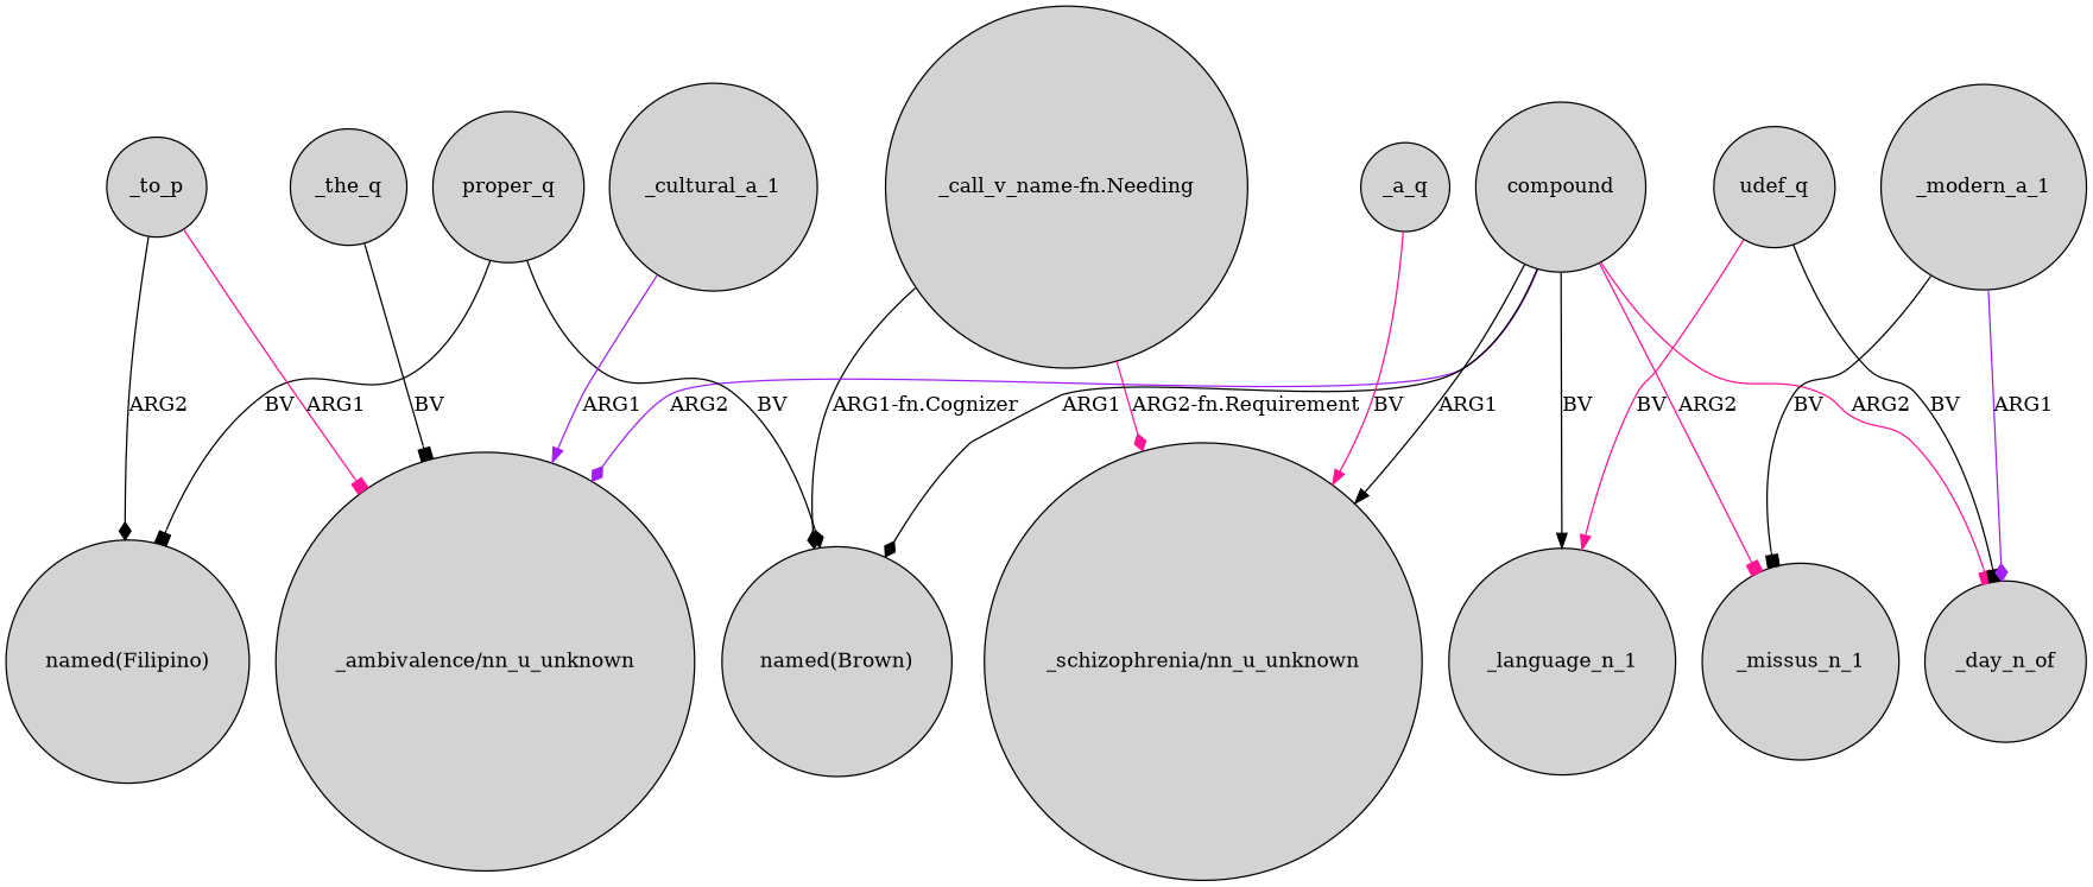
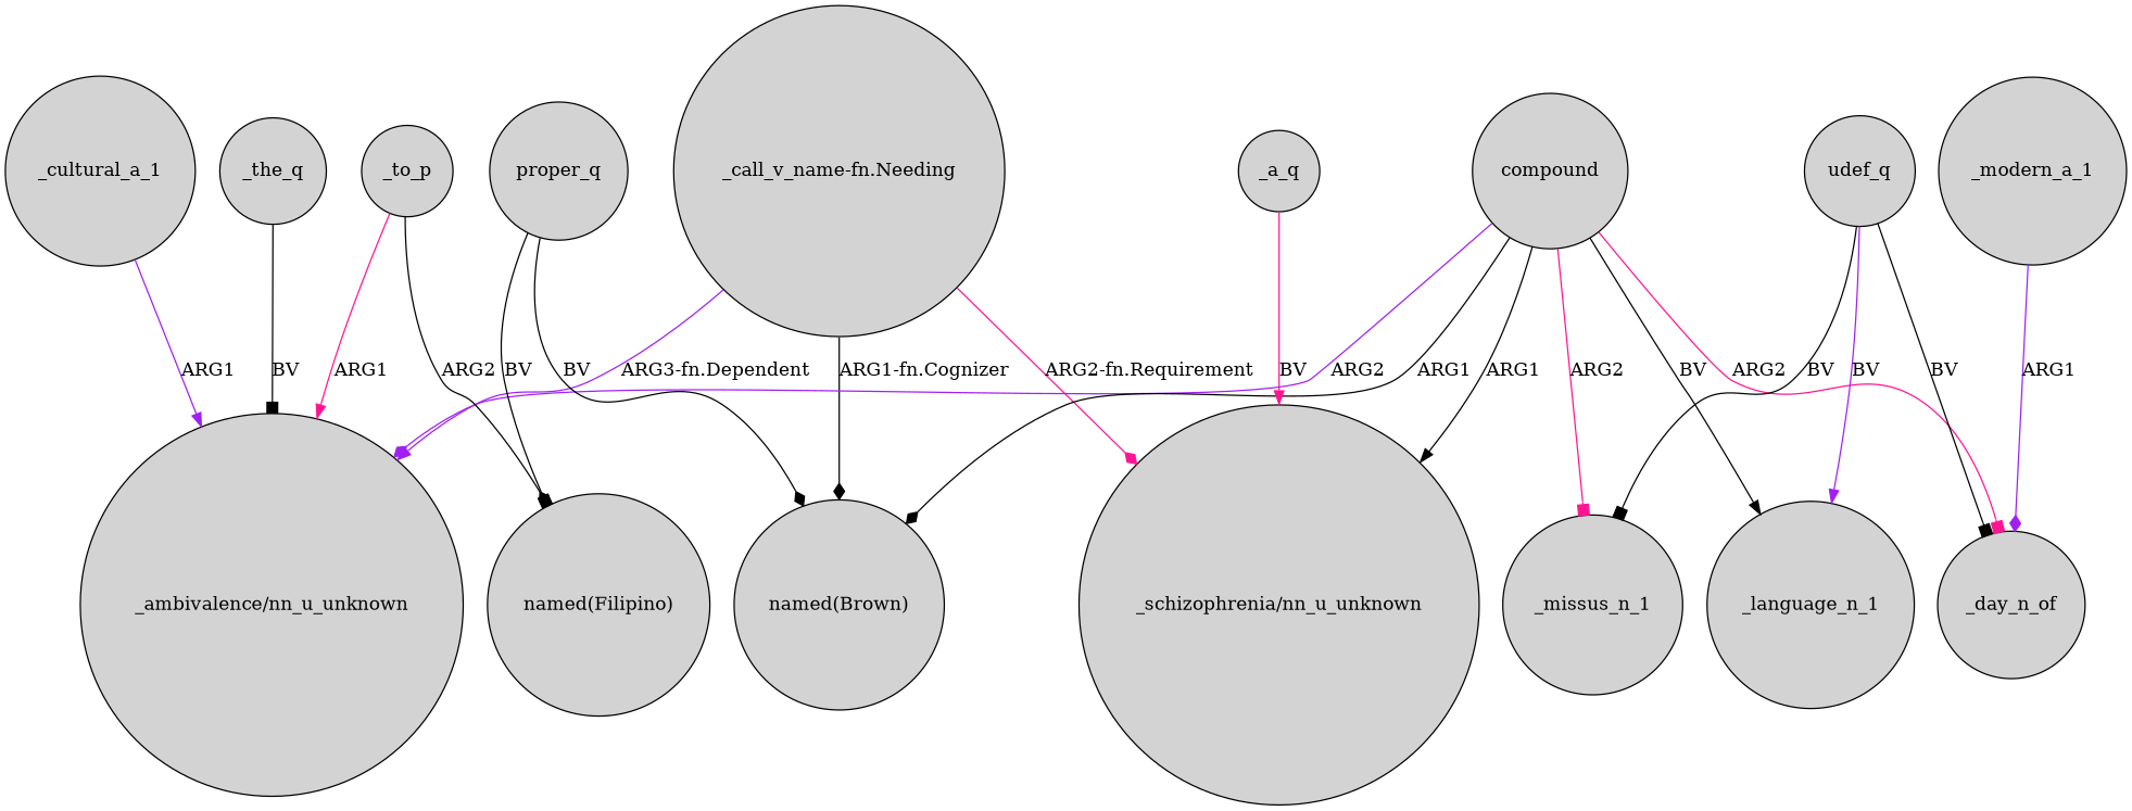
  digraph {
    node [shape=circle style=filled]
    edge [arrowhead=normal color=black]
    "_call_v_name-fn.Needing"
    "_ambivalence/nn_u_unknown"
    "named(Brown)"
    "_schizophrenia/nn_u_unknown"
    compound
    _day_n_of
    _language_n_1
    _missus_n_1
    udef_q
    proper_q
    "named(Filipino)"
    _cultural_a_1
    _to_p
    _modern_a_1
    _the_q
    _a_q
+   "_call_v_name-fn.Needing" -> "_ambivalence/nn_u_unknown" [color=purple label="ARG3-fn.Dependent"]
    "_call_v_name-fn.Needing" -> "named(Brown)" [arrowhead=diamond label="ARG1-fn.Cognizer"]
    "_call_v_name-fn.Needing" -> "_schizophrenia/nn_u_unknown" [arrowhead=diamond color=deeppink label="ARG2-fn.Requirement"]
    compound -> "_ambivalence/nn_u_unknown" [arrowhead=diamond color=purple label=ARG2]
    compound -> "named(Brown)" [arrowhead=diamond label=ARG1]
    compound -> "_schizophrenia/nn_u_unknown" [label=ARG1]
    compound -> _day_n_of [arrowhead=box color=deeppink label=ARG2]
    compound -> _language_n_1 [label=BV]
    compound -> _missus_n_1 [arrowhead=box color=deeppink label=ARG2]
    udef_q -> _day_n_of [arrowhead=box label=BV]
-   udef_q -> _language_n_1 [color=deeppink label=BV]
-   _modern_a_1 -> _missus_n_1 [arrowhead=box label=BV]
+   udef_q -> _language_n_1 [color=purple label=BV]
+   udef_q -> _missus_n_1 [arrowhead=box label=BV]
    proper_q -> "named(Brown)" [arrowhead=diamond label=BV]
    proper_q -> "named(Filipino)" [arrowhead=box label=BV]
    _cultural_a_1 -> "_ambivalence/nn_u_unknown" [color=purple label=ARG1]
-   _to_p -> "_ambivalence/nn_u_unknown" [arrowhead=box color=deeppink label=ARG1]
+   _to_p -> "_ambivalence/nn_u_unknown" [color=deeppink label=ARG1]
    _to_p -> "named(Filipino)" [arrowhead=diamond label=ARG2]
    _modern_a_1 -> _day_n_of [arrowhead=diamond color=purple label=ARG1]
    _the_q -> "_ambivalence/nn_u_unknown" [arrowhead=box label=BV]
    _a_q -> "_schizophrenia/nn_u_unknown" [color=deeppink label=BV]
  }
